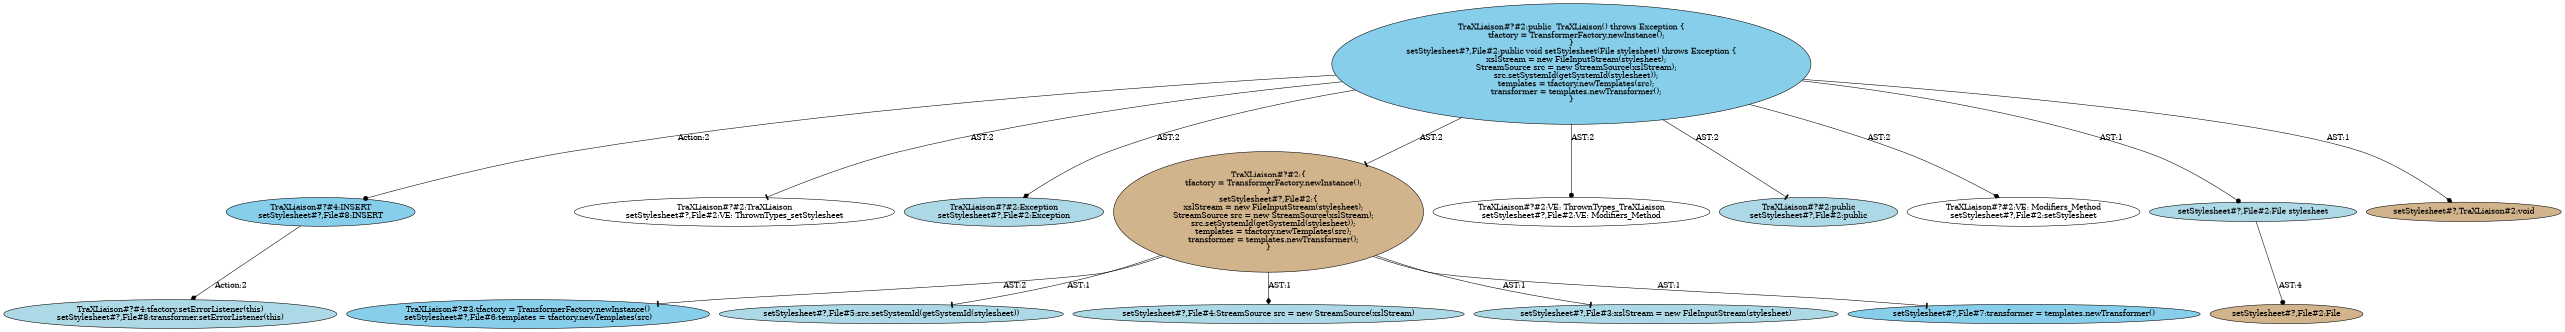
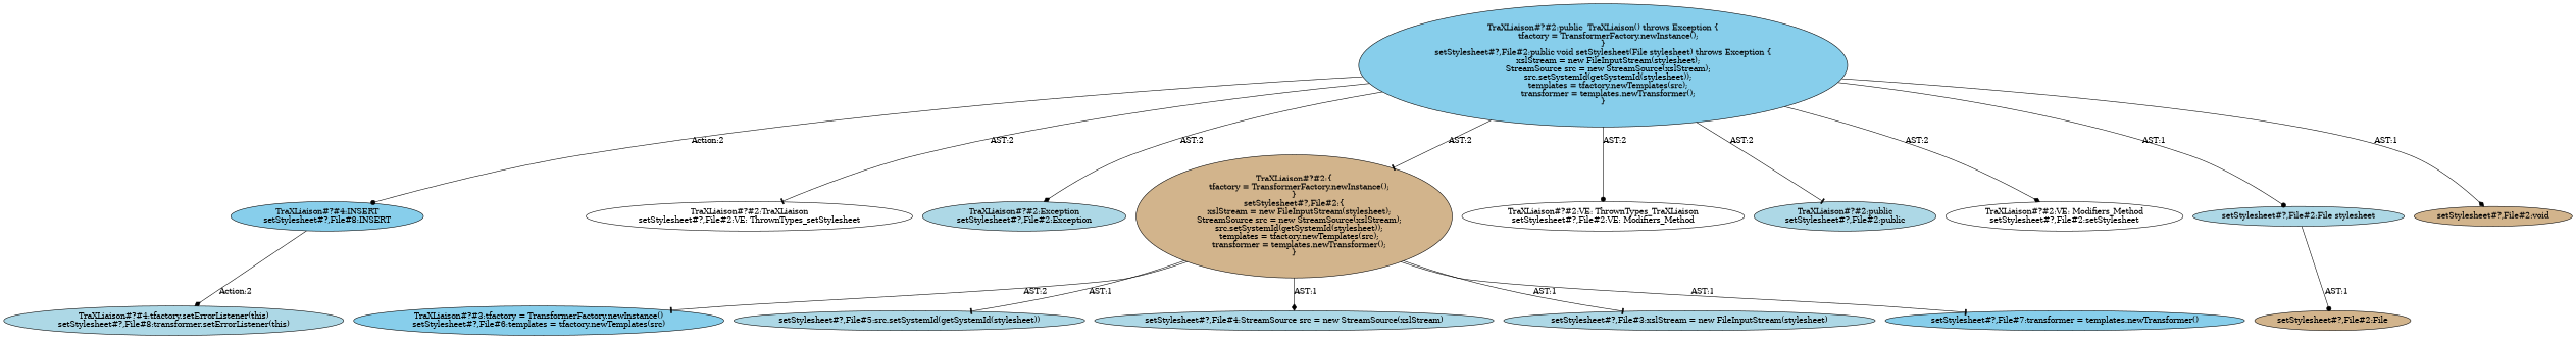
  digraph {
    node [fillcolor=lightblue shape=ellipse style=filled]
    edge [arrowhead=tee]
    n1 [fillcolor=skyblue label="TraXLiaison#?#4:INSERT\nsetStylesheet#?,File#8:INSERT"]
    n2 [label="TraXLiaison#?#4:tfactory.setErrorListener(this)\nsetStylesheet#?,File#8:transformer.setErrorListener(this)"]
    n3 [fillcolor=skyblue label="TraXLiaison#?#2:public  TraXLiaison() throws Exception \{\n    tfactory = TransformerFactory.newInstance();\n\}\nsetStylesheet#?,File#2:public void setStylesheet(File stylesheet) throws Exception \{\n    xslStream = new FileInputStream(stylesheet);\n    StreamSource src = new StreamSource(xslStream);\n    src.setSystemId(getSystemId(stylesheet));\n    templates = tfactory.newTemplates(src);\n    transformer = templates.newTransformer();\n\}"]
    n4 [fillcolor=white label="TraXLiaison#?#2:TraXLiaison\nsetStylesheet#?,File#2:VE: ThrownTypes_setStylesheet"]
    n5 [label="TraXLiaison#?#2:Exception\nsetStylesheet#?,File#2:Exception"]
    n6 [fillcolor=tan label="TraXLiaison#?#2:\{\n    tfactory = TransformerFactory.newInstance();\n\}\nsetStylesheet#?,File#2:\{\n    xslStream = new FileInputStream(stylesheet);\n    StreamSource src = new StreamSource(xslStream);\n    src.setSystemId(getSystemId(stylesheet));\n    templates = tfactory.newTemplates(src);\n    transformer = templates.newTransformer();\n\}"]
    n7 [fillcolor=white label="TraXLiaison#?#2:VE: ThrownTypes_TraXLiaison\nsetStylesheet#?,File#2:VE: Modifiers_Method"]
    n8 [label="TraXLiaison#?#2:public\nsetStylesheet#?,File#2:public"]
    n9 [fillcolor=white label="TraXLiaison#?#2:VE: Modifiers_Method\nsetStylesheet#?,File#2:setStylesheet"]
    n10 [label="setStylesheet#?,File#2:File stylesheet"]
-   n11 [fillcolor=tan label="setStylesheet#?,TraXLiaison#2:void"]
+   n11 [fillcolor=tan label="setStylesheet#?,File#2:void"]
    n12 [fillcolor=skyblue label="TraXLiaison#?#3:tfactory = TransformerFactory.newInstance()\nsetStylesheet#?,File#6:templates = tfactory.newTemplates(src)"]
    n13 [label="setStylesheet#?,File#5:src.setSystemId(getSystemId(stylesheet))"]
    n14 [label="setStylesheet#?,File#4:StreamSource src = new StreamSource(xslStream)"]
    n15 [label="setStylesheet#?,File#3:xslStream = new FileInputStream(stylesheet)"]
    n16 [fillcolor=skyblue label="setStylesheet#?,File#7:transformer = templates.newTransformer()"]
    n17 [fillcolor=tan label="setStylesheet#?,File#2:File"]
    n1 -> n2 [arrowhead=diamond label="Action:2"]
    n3 -> n1 [arrowhead=dot label="Action:2"]
    n3 -> n4 [label="AST:2"]
    n3 -> n5 [arrowhead=diamond label="AST:2"]
    n3 -> n6 [label="AST:2"]
    n3 -> n7 [arrowhead=dot label="AST:2"]
    n3 -> n8 [label="AST:2"]
    n3 -> n9 [arrowhead=diamond label="AST:2"]
    n3 -> n10 [arrowhead=dot label="AST:1"]
    n3 -> n11 [arrowhead=diamond label="AST:1"]
    n6 -> n12 [label="AST:2"]
    n6 -> n13 [label="AST:1"]
    n6 -> n14 [arrowhead=diamond label="AST:1"]
    n6 -> n15 [label="AST:1"]
    n6 -> n16 [label="AST:1"]
-   n10 -> n17 [arrowhead=dot label="AST:4"]
+   n10 -> n17 [arrowhead=dot label="AST:1"]
  }
